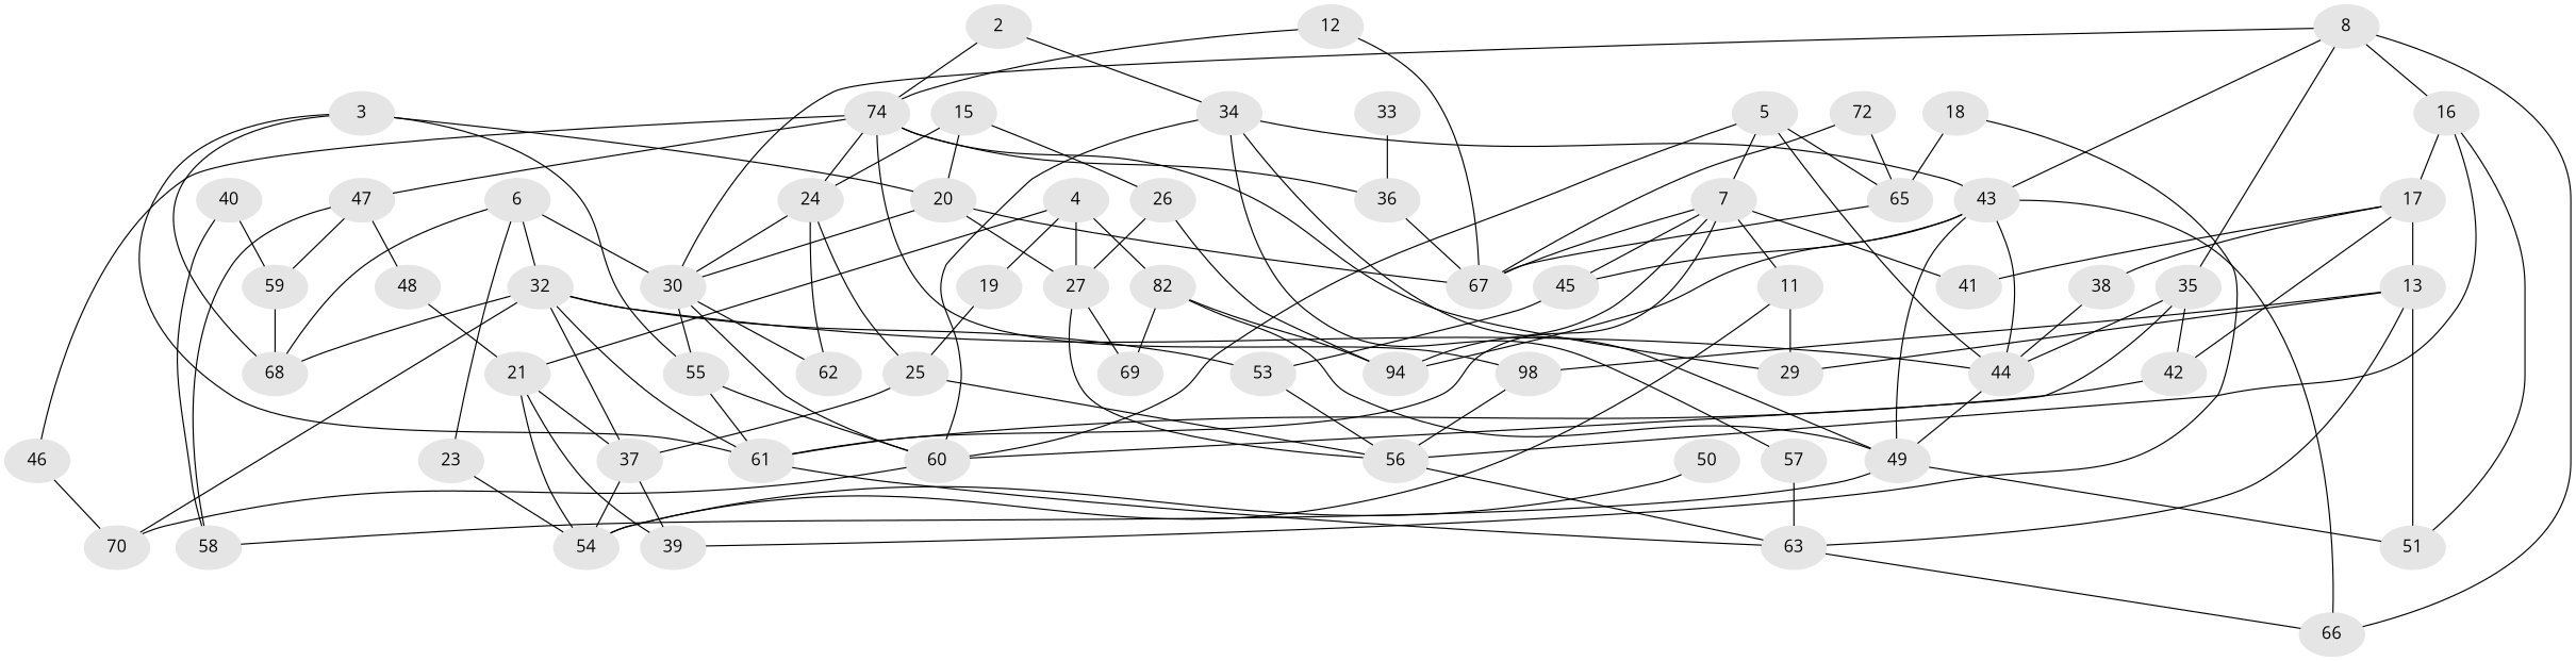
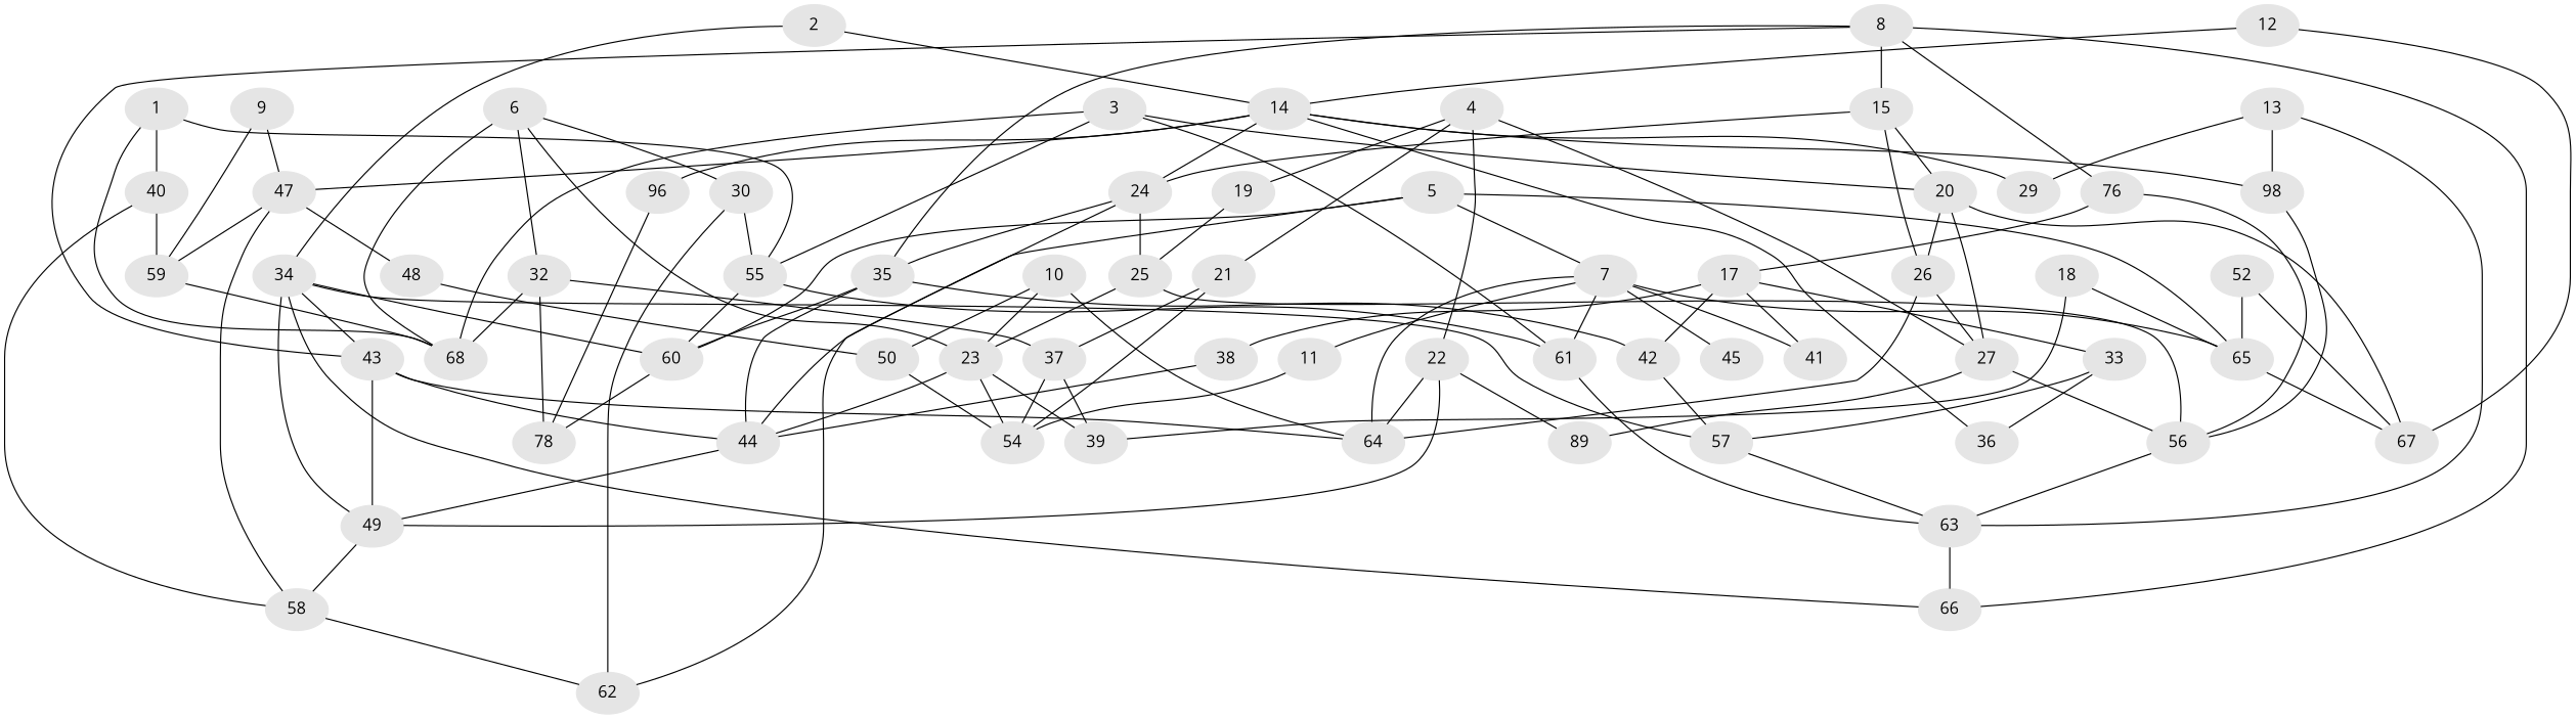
  graph {
    fontname="Open Sans"
    node [color=gray90 fontname="Open Sans" style=filled]
    edge [fontname="Open Sans"]
+   1
    40
    55
    68
    59
    58
    61
    60
    2
-   14 [label=74]
+   14
    34
    47
    29
    n14 [label=98]
    24
    36
-   46
+   46 [label=96]
    43
    66
    49
    57
    3
    20
    27
    30
    67
    63
    4
    19
    21
-   22 [label=82]
+   22
    25
    54
    39
    37
-   64 [label=94]
-   69
+   64
+   69 [label=89]
    56
    5
    7
    44
    65
    11
    41
    45
-   70
+   70 [label=78]
    6
    23
    32
    62
-   53
    8
    15
-   16
+   16 [label=76]
    35
    26
-   51
    17
    42
+   9
    48
+   10
    50
    12
    13
    33
    38
    18
-   52 [label=72]
+   52
+   1 -- 40
+   1 -- 55
+   1 -- 68
    40 -- 59
    40 -- 58
    55 -- 61
    55 -- 60
    59 -- 68
+   58 -- 62
    61 -- 63
    60 -- 70
    2 -- 14
    2 -- 34
    14 -- 47
    14 -- 29
    14 -- n14
    14 -- 24
    14 -- 36
    14 -- 46
    34 -- 60
    34 -- 43
-   43 -- 66
+   34 -- 66
    34 -- 49
    34 -- 57
    47 -- 59
    47 -- 58
    47 -- 48
    n14 -- 56
    24 -- 25
    24 -- 62
-   24 -- 30
-   36 -- 67
+   24 -- 35
    46 -- 70
    43 -- 49
    43 -- 64
    43 -- 44
-   43 -- 45
    49 -- 58
-   49 -- 51
    57 -- 63
    3 -- 55
    3 -- 68
    3 -- 61
    3 -- 20
    20 -- 27
-   20 -- 30
+   20 -- 26
    20 -- 67
    27 -- 69
    27 -- 56
    30 -- 55
-   30 -- 60
    30 -- 62
    63 -- 66
    4 -- 27
    4 -- 19
    4 -- 21
    4 -- 22
    19 -- 25
    21 -- 54
-   21 -- 39
+   23 -- 39
    21 -- 37
    22 -- 49
    22 -- 64
    22 -- 69
-   25 -- 37
+   25 -- 23
    25 -- 56
    37 -- 54
    37 -- 39
    56 -- 63
    5 -- 60
    5 -- 7
    5 -- 44
    5 -- 65
    7 -- 61
    7 -- 64
-   7 -- 67
+   7 -- 65
    7 -- 11
    7 -- 41
    7 -- 45
    44 -- 49
    65 -- 67
-   11 -- 29
    11 -- 54
-   45 -- 53
    6 -- 68
    6 -- 30
    6 -- 23
    6 -- 32
    23 -- 54
-   32 -- 44
+   23 -- 44
    32 -- 68
-   32 -- 61
    32 -- 37
    32 -- 70
-   32 -- 53
-   53 -- 56
    8 -- 43
    8 -- 66
-   8 -- 30
+   8 -- 15
    8 -- 16
    8 -- 35
    15 -- 24
    15 -- 20
    15 -- 26
    16 -- 56
-   16 -- 51
    16 -- 17
    35 -- 60
    35 -- 44
    35 -- 42
    26 -- 27
    26 -- 64
    17 -- 41
    17 -- 42
-   17 -- 13
+   17 -- 33
    17 -- 38
-   42 -- 61
-   48 -- 21
+   42 -- 57
+   9 -- 59
+   9 -- 47
+   48 -- 50
+   10 -- 64
+   10 -- 23
+   10 -- 50
    50 -- 54
    12 -- 14
    12 -- 67
    13 -- 29
    13 -- n14
    13 -- 63
-   13 -- 51
    33 -- 36
+   33 -- 57
    38 -- 44
    18 -- 39
    18 -- 65
    52 -- 67
    52 -- 65
  }
